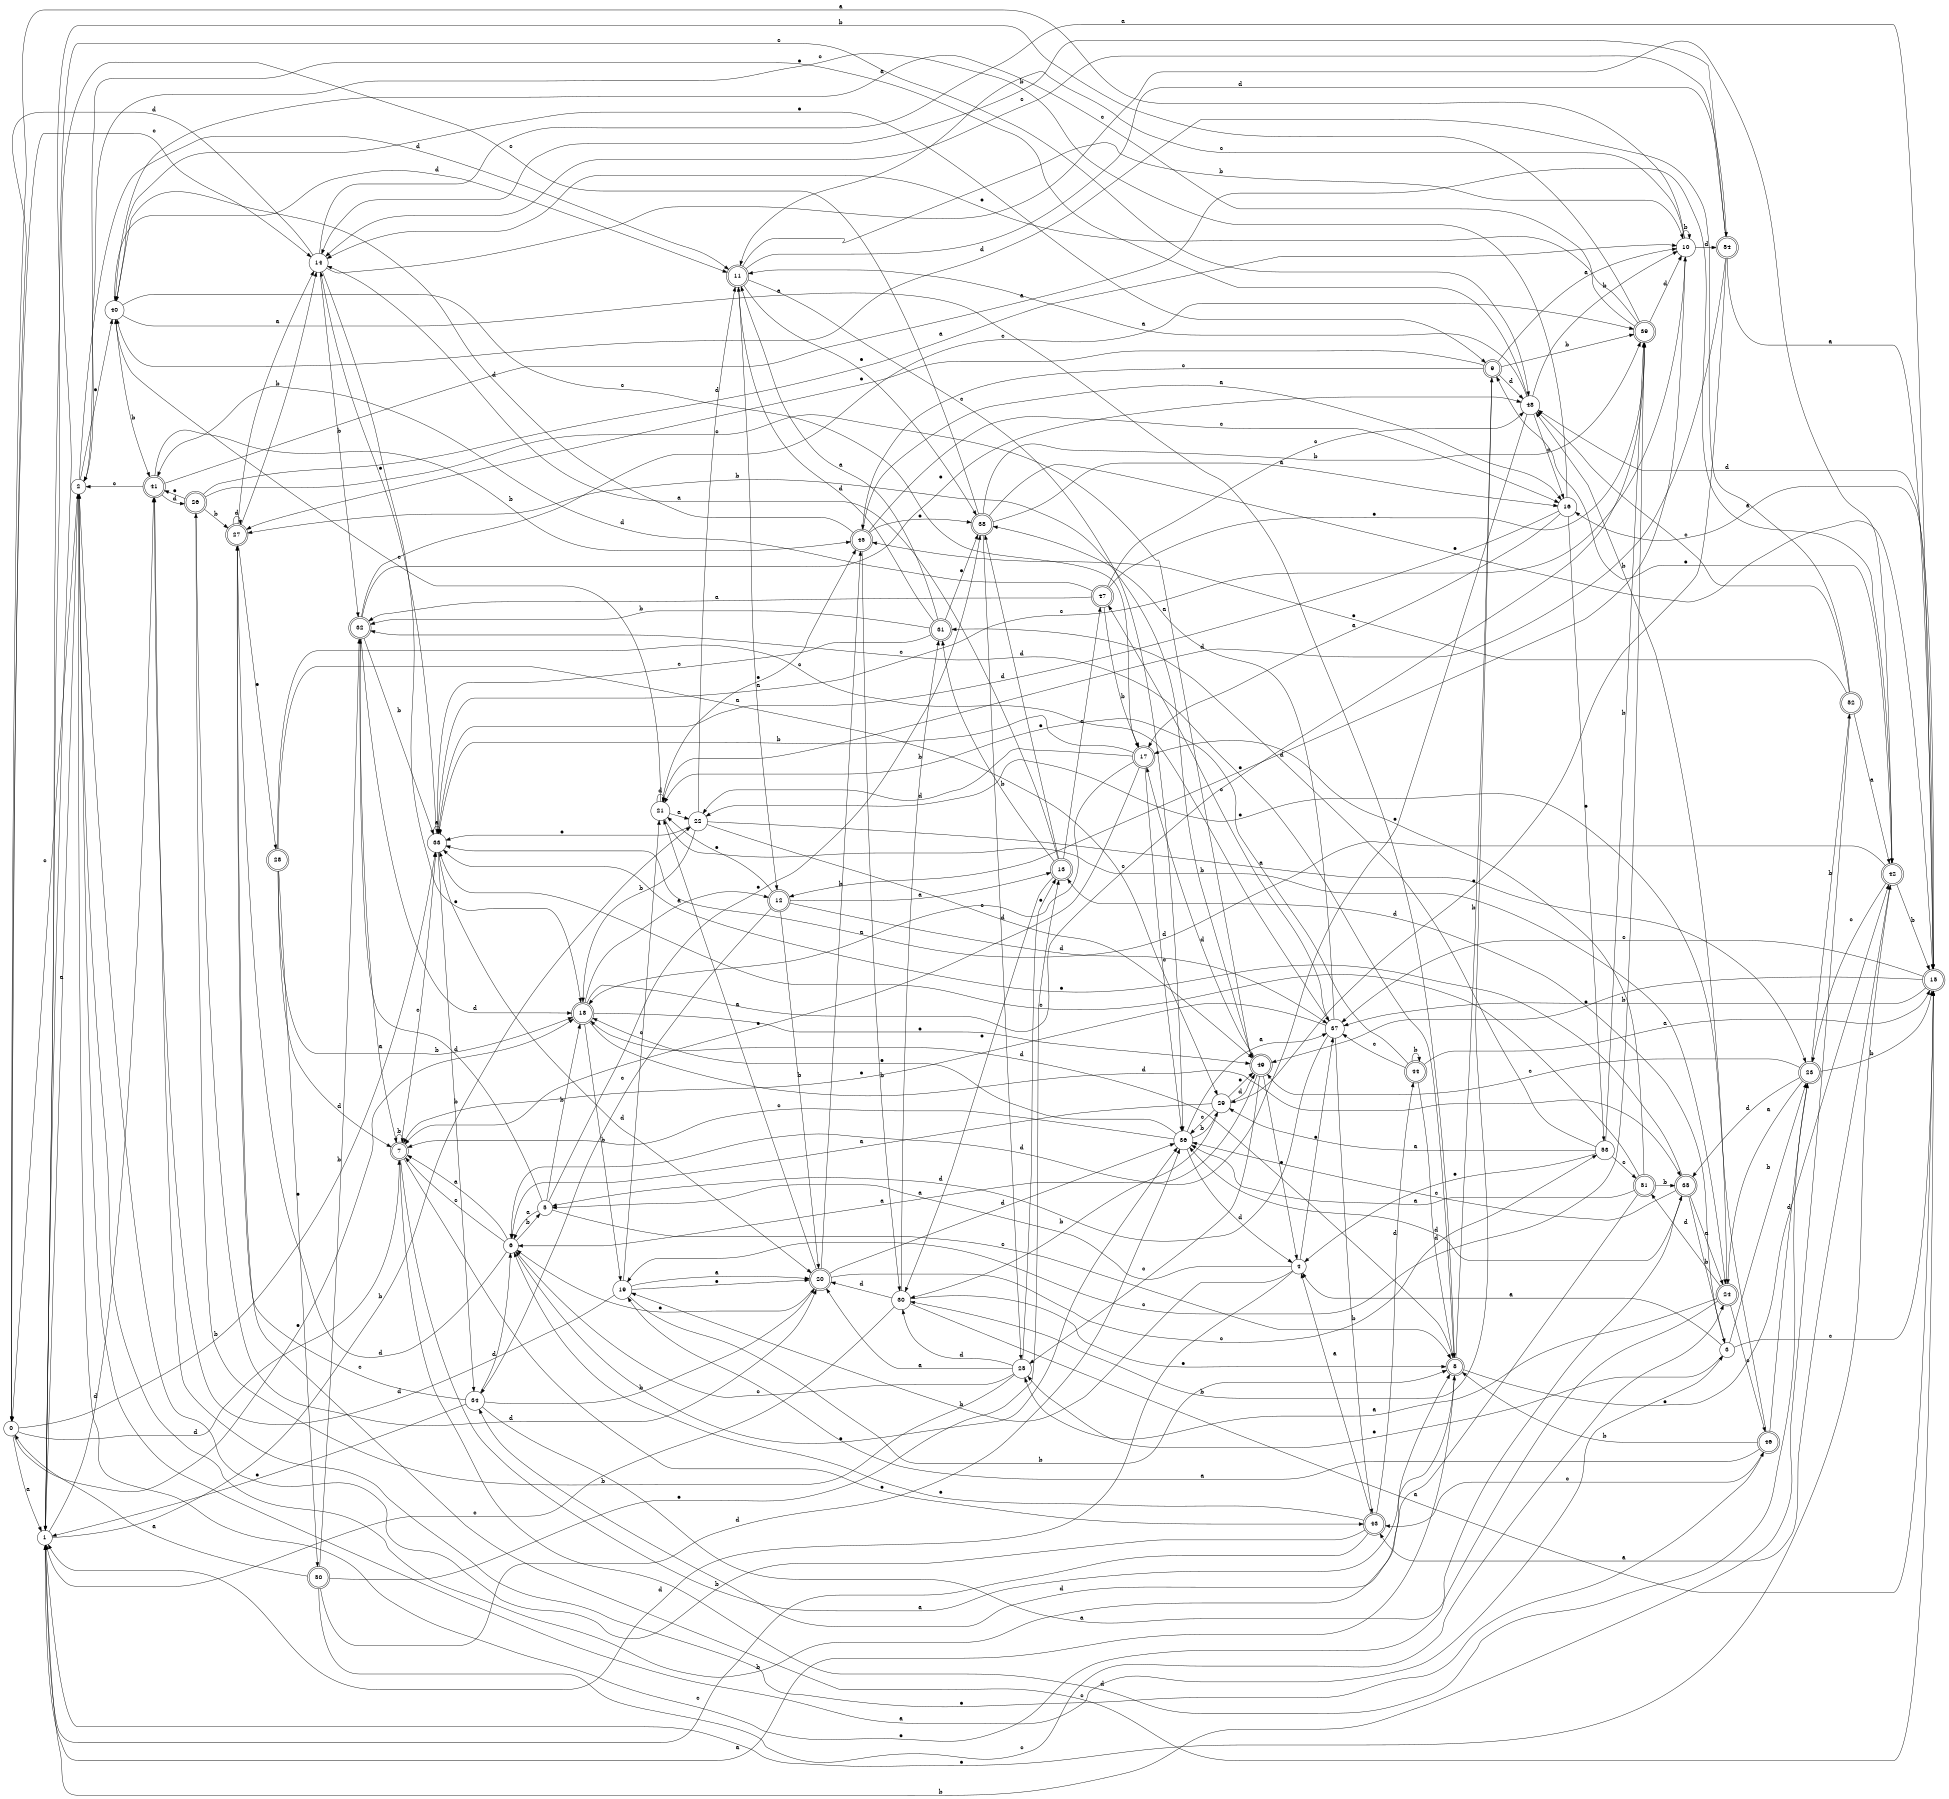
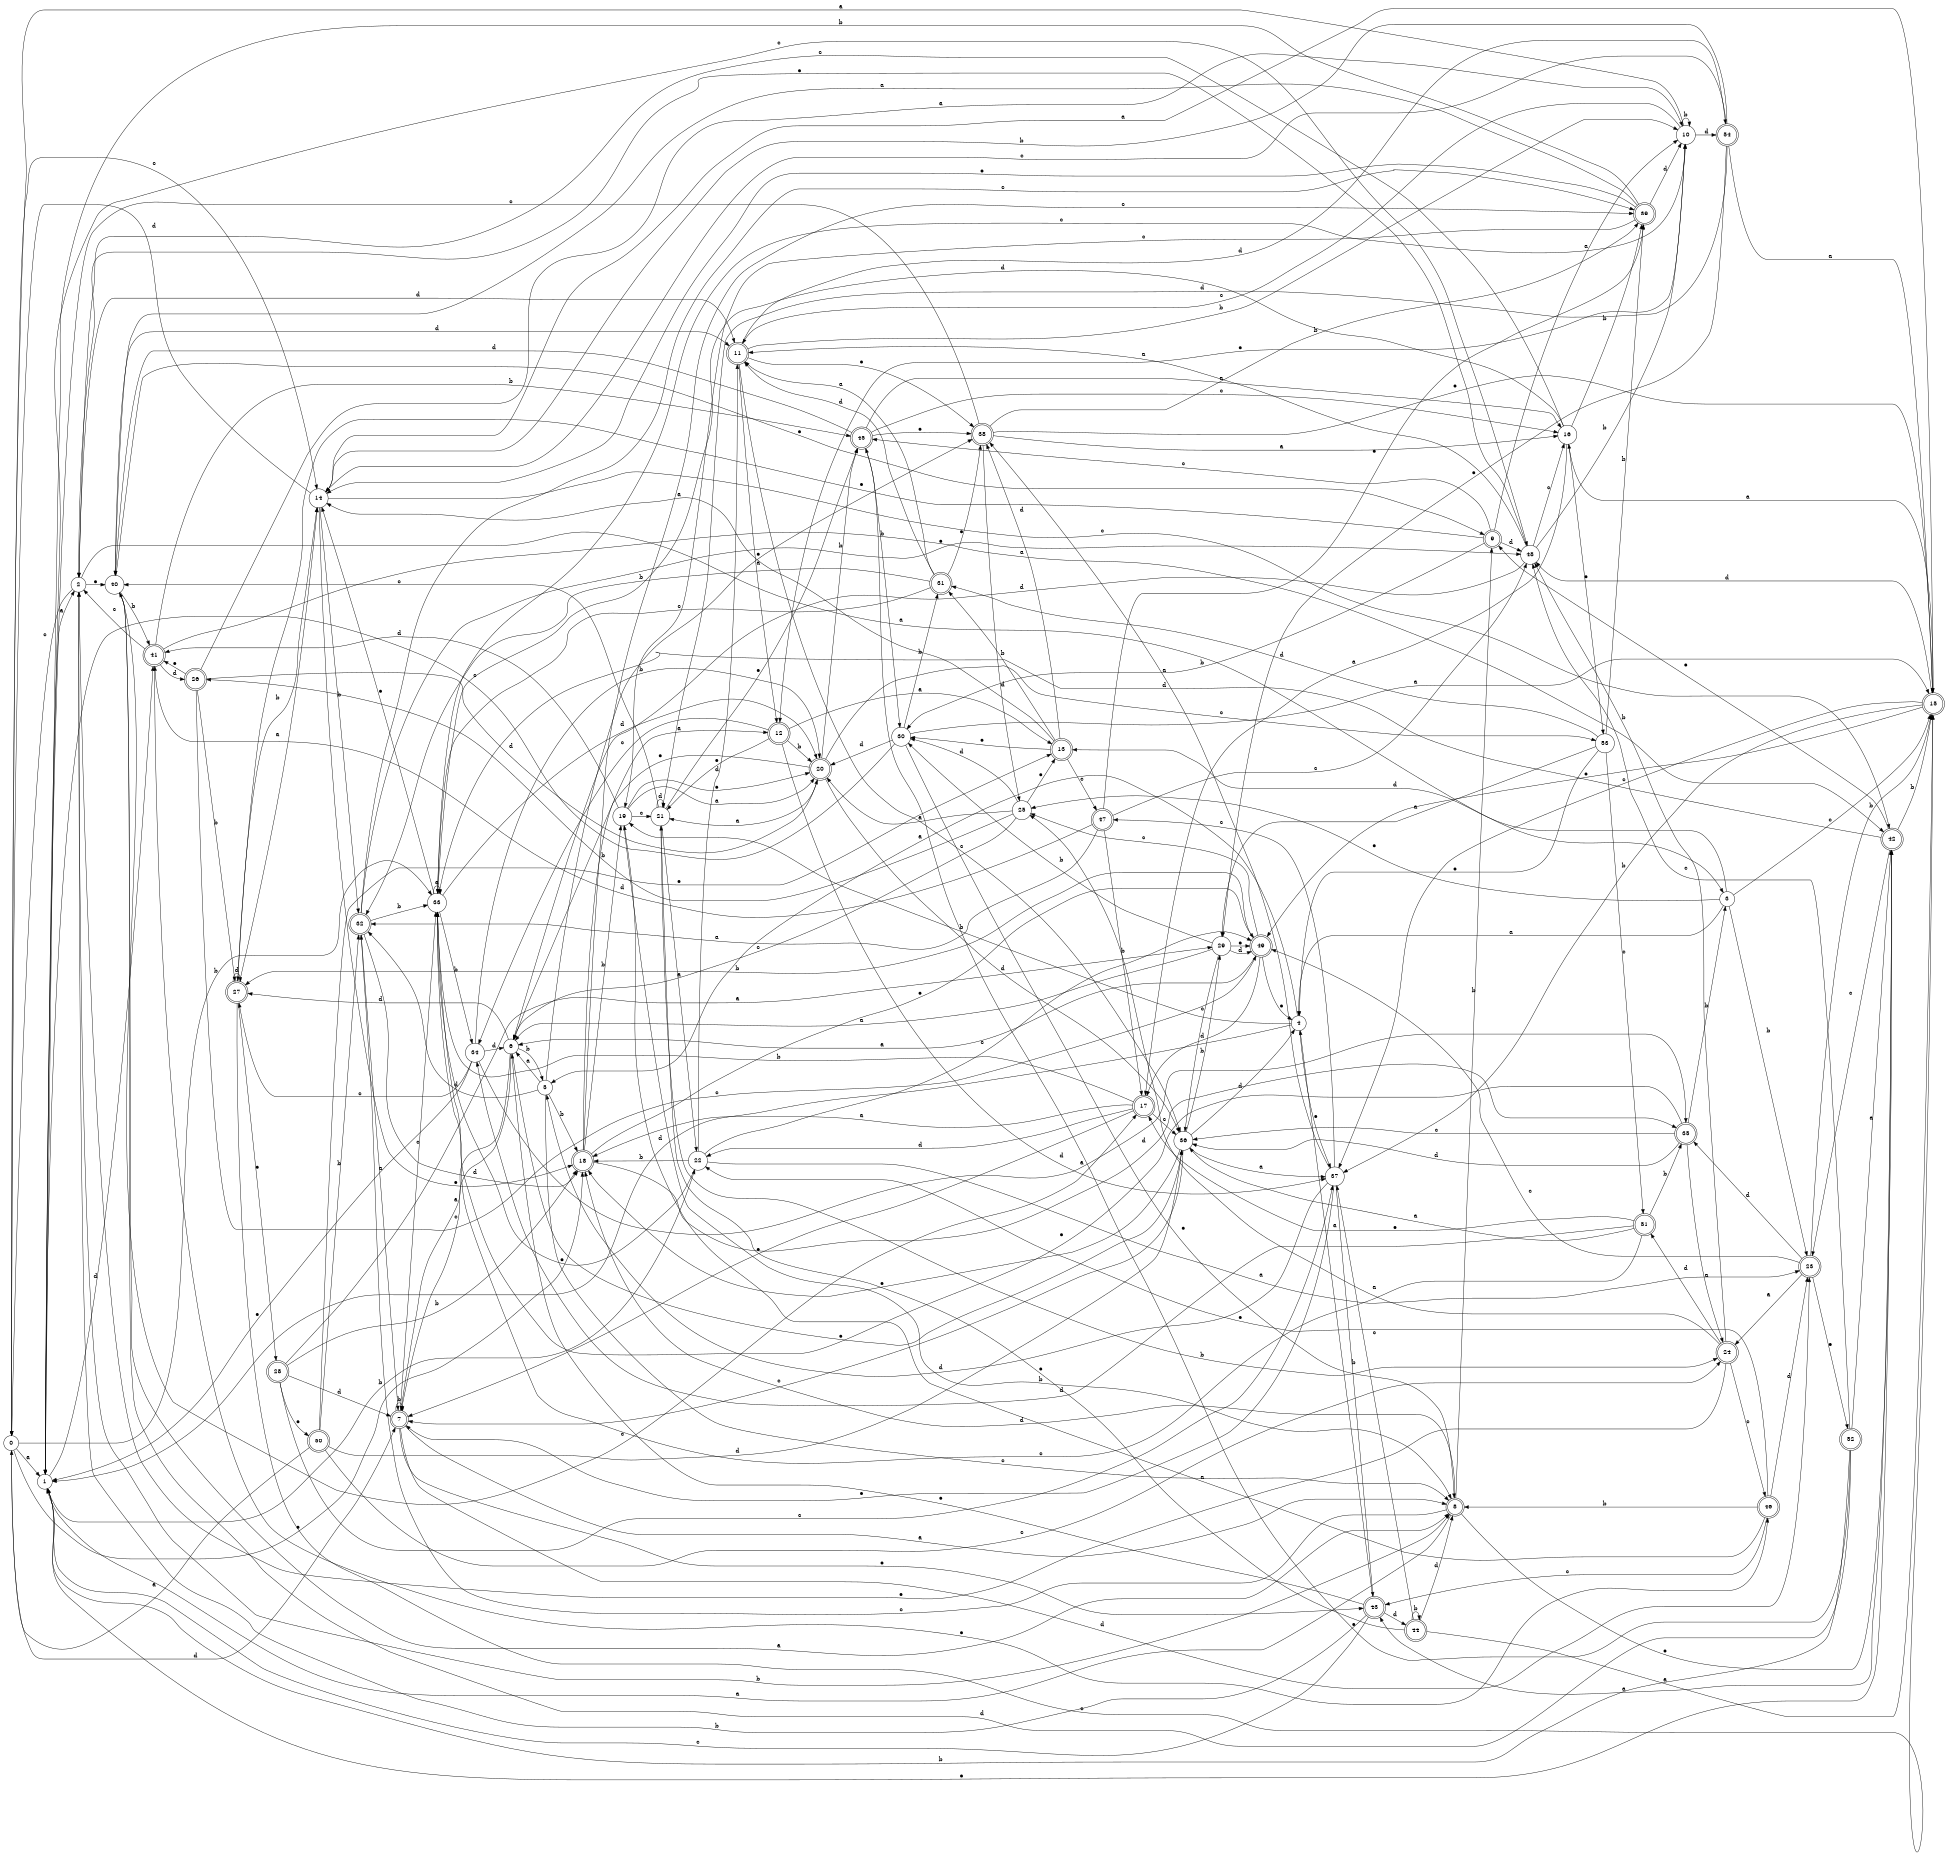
  digraph {
    rankdir=LR
    node [color=black fillcolor=white shape=doublecircle style="rounded,filled"]
    n1 [label=0 shape=circle style=filled]
    n2 [label=1 shape=circle style=filled]
    n3 [label=7]
    n4 [label=14 shape=circle style=filled]
    n5 [label=18]
    n6 [label=33 shape=circle style=filled]
    n7 [label=2 shape=circle style=filled]
    n8 [label=22 shape=circle style=filled]
    n9 [label=41]
    n10 [label=42]
    n11 [label=48 shape=circle style=filled]
    n12 [label=8]
    n13 [label=23]
    n14 [label=43]
    n15 [label=15]
    n16 [label=32]
    n17 [label=19 shape=circle style=filled]
    n18 [label=12]
    n19 [label=49]
    n20 [label=39]
    n21 [label=35]
    n22 [label=10 shape=circle style=filled]
    n23 [label=20]
    n24 [label=34 shape=circle style=filled]
    n25 [label=3 shape=circle style=filled]
    n26 [label=11]
    n27 [label=40 shape=circle style=filled]
    n28 [label=45]
    n29 [label=46]
    n30 [label=26]
    n31 [label=9]
    n32 [label=6 shape=circle style=filled]
    n33 [label=16 shape=circle style=filled]
    n34 [label=4 shape=circle style=filled]
    n35 [label=13]
    n36 [label=25 shape=circle style=filled]
    n37 [label=38]
    n38 [label=36 shape=circle style=filled]
    n39 [label=54]
    n40 [label=17]
    n41 [label=5 shape=circle style=filled]
    n42 [label=37 shape=circle style=filled]
    n43 [label=30 shape=circle style=filled]
    n44 [label=31]
    n45 [label=47]
    n46 [label=24]
    n47 [label=52]
    n48 [label=21 shape=circle style=filled]
    n49 [label=27]
    n50 [label=28]
    n51 [label=29 shape=circle style=filled]
    n52 [label=44]
    n53 [label=53 shape=circle style=filled]
    n54 [label=51]
    n55 [label=50]
    n1 -> n2 [label=a]
    n1 -> n3 [label=d]
    n1 -> n4 [label=c]
    n1 -> n5 [label=e]
    n1 -> n6 [label=b]
    n2 -> n7 [label=a]
    n2 -> n8 [label=b]
    n2 -> n9 [label=d]
    n2 -> n10 [label=e]
    n2 -> n11 [label=c]
    n3 -> n3 [label=b]
    n3 -> n6 [label=c]
    n3 -> n12 [label=a]
    n3 -> n13 [label=d]
    n3 -> n14 [label=e]
    n4 -> n1 [label=d]
    n4 -> n5 [label=e]
    n4 -> n10 [label=c]
    n4 -> n15 [label=a]
    n4 -> n16 [label=b]
    n5 -> n17 [label=b]
    n5 -> n18 [label=a]
    n5 -> n19 [label=e]
    n5 -> n20 [label=c]
    n5 -> n21 [label=d]
    n6 -> n4 [label=e]
    n6 -> n6 [label=a]
    n6 -> n22 [label=c]
    n6 -> n23 [label=d]
    n6 -> n24 [label=b]
    n7 -> n1 [label=c]
    n7 -> n12 [label=b]
    n7 -> n25 [label=a]
    n7 -> n26 [label=d]
    n7 -> n27 [label=e]
    n8 -> n5 [label=b]
    n8 -> n6 [label=e]
    n8 -> n13 [label=a]
    n8 -> n19 [label=c]
    n8 -> n26 [label=d]
    n9 -> n7 [label=c]
    n9 -> n10 [label=a]
    n9 -> n28 [label=b]
    n9 -> n29 [label=e]
    n9 -> n30 [label=d]
    n10 -> n6 [label=d]
    n10 -> n13 [label=c]
    n10 -> n14 [label=a]
    n10 -> n15 [label=b]
    n10 -> n31 [label=e]
    n11 -> n7 [label=e]
    n11 -> n22 [label=b]
    n11 -> n26 [label=a]
    n11 -> n32 [label=d]
    n11 -> n33 [label=c]
    n12 -> n2 [label=a]
    n12 -> n5 [label=d]
    n12 -> n10 [label=e]
    n12 -> n16 [label=c]
    n12 -> n31 [label=b]
    n13 -> n15 [label=b]
    n13 -> n19 [label=c]
    n13 -> n21 [label=d]
    n13 -> n46 [label=a]
-   n13 -> n47 [label=b]
+   n13 -> n47 [label=e]
    n14 -> n2 [label=c]
    n14 -> n7 [label=b]
    n14 -> n32 [label=e]
    n14 -> n34 [label=a]
    n14 -> n52 [label=d]
    n15 -> n11 [label=d]
    n15 -> n19 [label=e]
    n15 -> n33 [label=a]
    n15 -> n42 [label=b]
    n15 -> n42 [label=c]
    n16 -> n3 [label=a]
    n16 -> n5 [label=d]
    n16 -> n6 [label=b]
    n16 -> n11 [label=e]
    n16 -> n20 [label=c]
    n17 -> n9 [label=d]
    n17 -> n12 [label=b]
    n17 -> n23 [label=a]
    n17 -> n23 [label=e]
    n17 -> n48 [label=c]
    n18 -> n23 [label=b]
    n18 -> n24 [label=c]
    n18 -> n35 [label=a]
    n18 -> n42 [label=d]
    n18 -> n48 [label=e]
    n19 -> n32 [label=a]
    n19 -> n34 [label=e]
    n19 -> n36 [label=c]
    n19 -> n40 [label=d]
    n19 -> n49 [label=b]
    n20 -> n2 [label=b]
    n20 -> n4 [label=e]
    n20 -> n17 [label=c]
    n20 -> n22 [label=d]
    n20 -> n27 [label=a]
    n21 -> n6 [label=e]
    n21 -> n25 [label=b]
    n21 -> n38 [label=c]
    n21 -> n38 [label=d]
    n21 -> n46 [label=a]
    n22 -> n1 [label=a]
    n22 -> n18 [label=e]
    n22 -> n22 [label=b]
    n22 -> n26 [label=c]
    n22 -> n39 [label=d]
    n23 -> n28 [label=b]
    n23 -> n32 [label=e]
    n23 -> n38 [label=d]
    n23 -> n48 [label=a]
    n23 -> n53 [label=c]
    n24 -> n2 [label=e]
    n24 -> n21 [label=a]
    n24 -> n23 [label=b]
    n24 -> n32 [label=d]
    n24 -> n49 [label=c]
    n25 -> n13 [label=b]
    n25 -> n15 [label=c]
    n25 -> n34 [label=a]
    n25 -> n35 [label=d]
    n25 -> n36 [label=e]
    n26 -> n18 [label=a]
    n26 -> n22 [label=b]
    n26 -> n37 [label=e]
    n26 -> n38 [label=c]
    n26 -> n39 [label=d]
    n27 -> n9 [label=b]
    n27 -> n12 [label=a]
    n27 -> n26 [label=d]
    n27 -> n31 [label=e]
    n27 -> n40 [label=c]
    n28 -> n27 [label=d]
    n28 -> n33 [label=a]
    n28 -> n33 [label=c]
    n28 -> n37 [label=e]
    n28 -> n43 [label=b]
    n29 -> n8 [label=e]
    n29 -> n12 [label=b]
    n29 -> n13 [label=d]
    n29 -> n14 [label=c]
    n29 -> n17 [label=a]
    n30 -> n9 [label=e]
    n30 -> n19 [label=c]
    n30 -> n22 [label=a]
    n30 -> n23 [label=d]
    n30 -> n49 [label=b]
    n31 -> n11 [label=d]
    n31 -> n22 [label=a]
    n31 -> n28 [label=c]
    n31 -> n43 [label=b]
    n31 -> n49 [label=e]
    n32 -> n3 [label=a]
    n32 -> n3 [label=c]
    n32 -> n38 [label=e]
    n32 -> n41 [label=b]
    n32 -> n49 [label=d]
    n33 -> n6 [label=d]
    n33 -> n7 [label=c]
-   n31 -> n20 [label=b]
+   n33 -> n20 [label=b]
    n33 -> n40 [label=a]
    n33 -> n53 [label=e]
    n34 -> n2 [label=d]
    n34 -> n17 [label=b]
    n34 -> n41 [label=a]
    n34 -> n42 [label=e]
    n35 -> n4 [label=a]
    n35 -> n37 [label=d]
    n35 -> n43 [label=e]
    n35 -> n44 [label=b]
    n35 -> n45 [label=c]
    n36 -> n23 [label=a]
    n36 -> n30 [label=b]
    n36 -> n32 [label=c]
    n36 -> n35 [label=e]
    n36 -> n43 [label=d]
    n37 -> n2 [label=c]
    n37 -> n15 [label=e]
    n37 -> n20 [label=b]
    n37 -> n33 [label=a]
    n37 -> n36 [label=d]
    n38 -> n3 [label=c]
    n38 -> n5 [label=e]
    n38 -> n34 [label=d]
    n38 -> n42 [label=a]
    n38 -> n51 [label=b]
    n39 -> n4 [label=b]
    n39 -> n4 [label=c]
    n39 -> n15 [label=a]
    n39 -> n48 [label=d]
    n39 -> n51 [label=e]
    n40 -> n3 [label=e]
    n40 -> n5 [label=a]
    n40 -> n6 [label=b]
    n40 -> n8 [label=d]
    n40 -> n38 [label=c]
    n41 -> n5 [label=b]
    n41 -> n12 [label=c]
    n41 -> n16 [label=d]
    n41 -> n32 [label=a]
    n41 -> n37 [label=e]
    n42 -> n3 [label=e]
    n42 -> n14 [label=b]
    n42 -> n37 [label=a]
    n42 -> n41 [label=d]
    n42 -> n45 [label=c]
    n43 -> n2 [label=c]
    n43 -> n12 [label=e]
    n43 -> n15 [label=a]
    n43 -> n23 [label=d]
    n43 -> n44 [label=b]
    n44 -> n6 [label=c]
    n44 -> n16 [label=b]
    n44 -> n26 [label=a]
    n44 -> n26 [label=d]
    n44 -> n37 [label=e]
    n45 -> n9 [label=d]
    n45 -> n11 [label=c]
    n45 -> n16 [label=a]
    n45 -> n20 [label=e]
    n45 -> n40 [label=b]
    n46 -> n7 [label=e]
    n46 -> n11 [label=b]
    n46 -> n29 [label=c]
    n46 -> n36 [label=a]
    n46 -> n54 [label=d]
    n47 -> n2 [label=b]
    n47 -> n10 [label=a]
    n47 -> n11 [label=c]
    n47 -> n27 [label=d]
    n47 -> n28 [label=e]
    n48 -> n8 [label=a]
    n48 -> n27 [label=c]
    n48 -> n28 [label=e]
    n48 -> n46 [label=b]
    n48 -> n48 [label=d]
    n49 -> n4 [label=a]
    n49 -> n4 [label=b]
    n49 -> n15 [label=c]
    n49 -> n49 [label=d]
    n49 -> n50 [label=e]
    n50 -> n3 [label=d]
    n50 -> n5 [label=b]
    n50 -> n42 [label=c]
    n50 -> n51 [label=a]
    n50 -> n55 [label=e]
    n51 -> n19 [label=d]
    n51 -> n19 [label=e]
    n51 -> n32 [label=a]
    n51 -> n38 [label=c]
    n51 -> n43 [label=b]
    n52 -> n12 [label=d]
    n52 -> n15 [label=a]
    n52 -> n42 [label=c]
    n52 -> n48 [label=e]
    n52 -> n52 [label=b]
    n53 -> n20 [label=b]
    n53 -> n34 [label=e]
    n53 -> n44 [label=d]
    n53 -> n51 [label=a]
    n53 -> n54 [label=c]
    n54 -> n6 [label=c]
    n54 -> n21 [label=b]
    n54 -> n24 [label=d]
    n54 -> n38 [label=a]
    n54 -> n40 [label=e]
    n55 -> n1 [label=a]
    n55 -> n16 [label=b]
    n55 -> n35 [label=e]
    n55 -> n38 [label=d]
    n55 -> n46 [label=c]
  }
